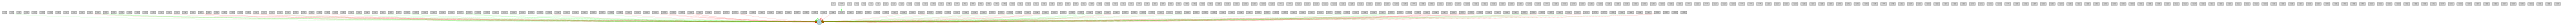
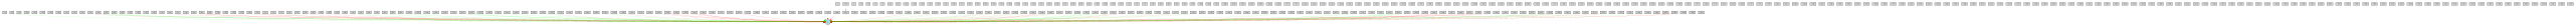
  digraph {
    fontname="Source Code Pro"
    node [fillcolor=lightgray fontname="Source Code Pro" fontsize=9 shape=box style=filled]
    edge [color=red fontname="Source Code Pro" style=solid]
    -1 [height=0.2 width=0.2]
    -2 [height=0.2 width=0.2]
    0 [fillcolor=lightblue height=0.2 shape=circle width=0.2]
    -3 [height=0.2 width=0.2]
    -4 [height=0.2 width=0.2]
    -5 [height=0.2 width=0.2]
    -6 [height=0.2 width=0.2]
    -7 [height=0.2 width=0.2]
    -8 [height=0.2 width=0.2]
    -9 [height=0.2 width=0.2]
    -10 [height=0.2 width=0.2]
    -11 [height=0.2 width=0.2]
    -12 [height=0.2 width=0.2]
    -13 [height=0.2 width=0.2]
    -14 [height=0.2 width=0.2]
    -15 [height=0.2 width=0.2]
    -16 [height=0.2 width=0.2]
    -17 [height=0.2 width=0.2]
    -18 [height=0.2 width=0.2]
    -19 [height=0.2 width=0.2]
    -20 [height=0.2 width=0.2]
    -21 [height=0.2 width=0.2]
    -22 [height=0.2 width=0.2]
    -23 [height=0.2 width=0.2]
    -24 [height=0.2 width=0.2]
    -25 [height=0.2 width=0.2]
    -26 [height=0.2 width=0.2]
    -27 [height=0.2 width=0.2]
    -28 [height=0.2 width=0.2]
    -29 [height=0.2 width=0.2]
    -30 [height=0.2 width=0.2]
    -31 [height=0.2 width=0.2]
    -32 [height=0.2 width=0.2]
    -33 [height=0.2 width=0.2]
    -34 [height=0.2 width=0.2]
    -35 [height=0.2 width=0.2]
    -36 [height=0.2 width=0.2]
    -37 [height=0.2 width=0.2]
    -38 [height=0.2 width=0.2]
    -39 [height=0.2 width=0.2]
    -40 [height=0.2 width=0.2]
    -41 [height=0.2 width=0.2]
    -42 [height=0.2 width=0.2]
    -43 [height=0.2 width=0.2]
    -44 [height=0.2 width=0.2]
    -45 [height=0.2 width=0.2]
    -46 [height=0.2 width=0.2]
    -47 [height=0.2 width=0.2]
    -48 [height=0.2 width=0.2]
    -49 [height=0.2 width=0.2]
    -50 [height=0.2 width=0.2]
    -51 [height=0.2 width=0.2]
    -52 [height=0.2 width=0.2]
    -53 [height=0.2 width=0.2]
    -54 [height=0.2 width=0.2]
    -55 [height=0.2 width=0.2]
    -56 [height=0.2 width=0.2]
    -57 [height=0.2 width=0.2]
    -58 [height=0.2 width=0.2]
    -59 [height=0.2 width=0.2]
    -60 [height=0.2 width=0.2]
    -61 [height=0.2 width=0.2]
    -62 [height=0.2 width=0.2]
    -63 [height=0.2 width=0.2]
    -64 [height=0.2 width=0.2]
    -65 [height=0.2 width=0.2]
    -66 [height=0.2 width=0.2]
    -67 [height=0.2 width=0.2]
    -68 [height=0.2 width=0.2]
    -69 [height=0.2 width=0.2]
    -70 [height=0.2 width=0.2]
    -71 [height=0.2 width=0.2]
    -72 [height=0.2 width=0.2]
    -73 [height=0.2 width=0.2]
    -74 [height=0.2 width=0.2]
    -75 [height=0.2 width=0.2]
    -76 [height=0.2 width=0.2]
    -77 [height=0.2 width=0.2]
    -78 [height=0.2 width=0.2]
    -79 [height=0.2 width=0.2]
    -80 [height=0.2 width=0.2]
    -81 [height=0.2 width=0.2]
    -82 [height=0.2 width=0.2]
    -83 [height=0.2 width=0.2]
    -84 [height=0.2 width=0.2]
    -85 [height=0.2 width=0.2]
    -86 [height=0.2 width=0.2]
    -87 [height=0.2 width=0.2]
    -88 [height=0.2 width=0.2]
    -89 [height=0.2 width=0.2]
    -90 [height=0.2 width=0.2]
    -91 [height=0.2 width=0.2]
    -92 [height=0.2 width=0.2]
    -93 [height=0.2 width=0.2]
    -94 [height=0.2 width=0.2]
    -95 [height=0.2 width=0.2]
    -96 [height=0.2 width=0.2]
    -97 [height=0.2 width=0.2]
    -98 [height=0.2 width=0.2]
    -99 [height=0.2 width=0.2]
    -100 [height=0.2 width=0.2]
    -101 [height=0.2 width=0.2]
    -102 [height=0.2 width=0.2]
    -103 [height=0.2 width=0.2]
    -104 [height=0.2 width=0.2]
    -105 [height=0.2 width=0.2]
    -106 [height=0.2 width=0.2]
    -107 [height=0.2 width=0.2]
    -108 [height=0.2 width=0.2]
    -109 [height=0.2 width=0.2]
    -110 [height=0.2 width=0.2]
    -111 [height=0.2 width=0.2]
    -112 [height=0.2 width=0.2]
    -113 [height=0.2 width=0.2]
    -114 [height=0.2 width=0.2]
    -115 [height=0.2 width=0.2]
    -116 [height=0.2 width=0.2]
    -117 [height=0.2 width=0.2]
    -118 [height=0.2 width=0.2]
    -119 [height=0.2 width=0.2]
    -120 [height=0.2 width=0.2]
    -121 [height=0.2 width=0.2]
    -122 [height=0.2 width=0.2]
    -123 [height=0.2 width=0.2]
    -124 [height=0.2 width=0.2]
    -125 [height=0.2 width=0.2]
    -126 [height=0.2 width=0.2]
    -127 [height=0.2 width=0.2]
    -128 [height=0.2 width=0.2]
    -129 [height=0.2 width=0.2]
    -130 [height=0.2 width=0.2]
    -131 [height=0.2 width=0.2]
    -132 [height=0.2 width=0.2]
    -133 [height=0.2 width=0.2]
    -134 [height=0.2 width=0.2]
    -135 [height=0.2 width=0.2]
    -136 [height=0.2 width=0.2]
    -137 [height=0.2 width=0.2]
    -138 [height=0.2 width=0.2]
    -139 [height=0.2 width=0.2]
    -140 [height=0.2 width=0.2]
    -141 [height=0.2 width=0.2]
    -142 [height=0.2 width=0.2]
    -143 [height=0.2 width=0.2]
    -144 [height=0.2 width=0.2]
    -145 [height=0.2 width=0.2]
    -146 [height=0.2 width=0.2]
    -147 [height=0.2 width=0.2]
    -148 [height=0.2 width=0.2]
    -149 [height=0.2 width=0.2]
    -150 [height=0.2 width=0.2]
    -151 [height=0.2 width=0.2]
    -152 [height=0.2 width=0.2]
    -153 [height=0.2 width=0.2]
    -154 [height=0.2 width=0.2]
    -155 [height=0.2 width=0.2]
    -156 [height=0.2 width=0.2]
    -157 [height=0.2 width=0.2]
    -158 [height=0.2 width=0.2]
    -159 [height=0.2 width=0.2]
    -160 [height=0.2 width=0.2]
    -161 [height=0.2 width=0.2]
    -162 [height=0.2 width=0.2]
    -163 [height=0.2 width=0.2]
    -164 [height=0.2 width=0.2]
    -165 [height=0.2 width=0.2]
    -166 [height=0.2 width=0.2]
    -167 [height=0.2 width=0.2]
    -168 [height=0.2 width=0.2]
    -169 [height=0.2 width=0.2]
    -170 [height=0.2 width=0.2]
    -171 [height=0.2 width=0.2]
    -172 [height=0.2 width=0.2]
    -173 [height=0.2 width=0.2]
    -174 [height=0.2 width=0.2]
    -175 [height=0.2 width=0.2]
    -176 [height=0.2 width=0.2]
    -177 [height=0.2 width=0.2]
    -178 [height=0.2 width=0.2]
    -179 [height=0.2 width=0.2]
    -180 [height=0.2 width=0.2]
    -181 [height=0.2 width=0.2]
    -182 [height=0.2 width=0.2]
    -183 [height=0.2 width=0.2]
    -184 [height=0.2 width=0.2]
    -185 [height=0.2 width=0.2]
    -186 [height=0.2 width=0.2]
    -187 [height=0.2 width=0.2]
    -188 [height=0.2 width=0.2]
    -189 [height=0.2 width=0.2]
    -190 [height=0.2 width=0.2]
    -191 [height=0.2 width=0.2]
    -192 [height=0.2 width=0.2]
    -193 [height=0.2 width=0.2]
    -194 [height=0.2 width=0.2]
    -195 [height=0.2 width=0.2]
    -196 [height=0.2 width=0.2]
    -197 [height=0.2 width=0.2]
    -198 [height=0.2 width=0.2]
    -199 [height=0.2 width=0.2]
    -200 [height=0.2 width=0.2]
    -201 [height=0.2 width=0.2]
    -202 [height=0.2 width=0.2]
    -203 [height=0.2 width=0.2]
    -204 [height=0.2 width=0.2]
    -205 [height=0.2 width=0.2]
    -206 [height=0.2 width=0.2]
    -207 [height=0.2 width=0.2]
    -208 [height=0.2 width=0.2]
    -209 [height=0.2 width=0.2]
    -210 [height=0.2 width=0.2]
    -211 [height=0.2 width=0.2]
    -212 [height=0.2 width=0.2]
    -213 [height=0.2 width=0.2]
    -214 [height=0.2 width=0.2]
    -215 [height=0.2 width=0.2]
    -216 [height=0.2 width=0.2]
    -217 [height=0.2 width=0.2]
    -218 [height=0.2 width=0.2]
    -219 [height=0.2 width=0.2]
    -220 [height=0.2 width=0.2]
    -221 [height=0.2 width=0.2]
    -222 [height=0.2 width=0.2]
    -223 [height=0.2 width=0.2]
    -224 [height=0.2 width=0.2]
    -225 [height=0.2 width=0.2]
    -226 [height=0.2 width=0.2]
    -227 [height=0.2 width=0.2]
    -228 [height=0.2 width=0.2]
    -229 [height=0.2 width=0.2]
    -230 [height=0.2 width=0.2]
    -231 [height=0.2 width=0.2]
    -232 [height=0.2 width=0.2]
    -233 [height=0.2 width=0.2]
    -234 [height=0.2 width=0.2]
    -235 [height=0.2 width=0.2]
    -236 [height=0.2 width=0.2]
    -237 [height=0.2 width=0.2]
    -238 [height=0.2 width=0.2]
    -239 [height=0.2 width=0.2]
    -240 [height=0.2 width=0.2]
    -241 [height=0.2 width=0.2]
    -242 [height=0.2 width=0.2]
    -243 [height=0.2 width=0.2]
    -244 [height=0.2 width=0.2]
    -245 [height=0.2 width=0.2]
    -246 [height=0.2 width=0.2]
    -247 [height=0.2 width=0.2]
    -248 [height=0.2 width=0.2]
    -249 [height=0.2 width=0.2]
    -250 [height=0.2 width=0.2]
    -251 [height=0.2 width=0.2]
    -252 [height=0.2 width=0.2]
    -253 [height=0.2 width=0.2]
    -254 [height=0.2 width=0.2]
    -255 [height=0.2 width=0.2]
    -256 [height=0.2 width=0.2]
    -257 [height=0.2 width=0.2]
    -258 [height=0.2 width=0.2]
    -259 [height=0.2 width=0.2]
    -260 [height=0.2 width=0.2]
    -261 [height=0.2 width=0.2]
    -262 [height=0.2 width=0.2]
    -263 [height=0.2 width=0.2]
    -264 [height=0.2 width=0.2]
    -265 [height=0.2 width=0.2]
    -266 [height=0.2 width=0.2]
    -267 [height=0.2 width=0.2]
    -268 [height=0.2 width=0.2]
    -269 [height=0.2 width=0.2]
    -270 [height=0.2 width=0.2]
    -271 [height=0.2 width=0.2]
    -272 [height=0.2 width=0.2]
    -273 [height=0.2 width=0.2]
    -274 [height=0.2 width=0.2]
    -275 [height=0.2 width=0.2]
    -276 [height=0.2 width=0.2]
    -277 [height=0.2 width=0.2]
    -278 [height=0.2 width=0.2]
    -279 [height=0.2 width=0.2]
    -280 [height=0.2 width=0.2]
    -281 [height=0.2 width=0.2]
    -282 [height=0.2 width=0.2]
    -283 [height=0.2 width=0.2]
    -284 [height=0.2 width=0.2]
    -285 [height=0.2 width=0.2]
    -286 [height=0.2 width=0.2]
    -287 [height=0.2 width=0.2]
    -288 [height=0.2 width=0.2]
    -289 [height=0.2 width=0.2]
    -290 [height=0.2 width=0.2]
    -291 [height=0.2 width=0.2]
    -292 [height=0.2 width=0.2]
    -293 [height=0.2 width=0.2]
    -294 [height=0.2 width=0.2]
    -295 [height=0.2 width=0.2]
    -296 [height=0.2 width=0.2]
    -297 [height=0.2 width=0.2]
    -298 [height=0.2 width=0.2]
    -299 [height=0.2 width=0.2]
    -300 [height=0.2 width=0.2]
    -301 [height=0.2 width=0.2]
    -302 [height=0.2 width=0.2]
    -303 [height=0.2 width=0.2]
    -304 [height=0.2 width=0.2]
    -305 [height=0.2 width=0.2]
    -306 [height=0.2 width=0.2]
    -307 [height=0.2 width=0.2]
    -308 [height=0.2 width=0.2]
    -309 [height=0.2 width=0.2]
    -310 [height=0.2 width=0.2]
    -311 [height=0.2 width=0.2]
    -312 [height=0.2 width=0.2]
    -313 [height=0.2 width=0.2]
    -314 [height=0.2 width=0.2]
    -315 [height=0.2 width=0.2]
    -316 [height=0.2 width=0.2]
    -317 [height=0.2 width=0.2]
    -318 [height=0.2 width=0.2]
    -319 [height=0.2 width=0.2]
    -320 [height=0.2 width=0.2]
    -321 [height=0.2 width=0.2]
    -322 [height=0.2 width=0.2]
    -323 [height=0.2 width=0.2]
    -324 [height=0.2 width=0.2]
    -325 [height=0.2 width=0.2]
    -326 [height=0.2 width=0.2]
    -327 [height=0.2 width=0.2]
    -328 [height=0.2 width=0.2]
    -329 [height=0.2 width=0.2]
    -330 [height=0.2 width=0.2]
    -331 [height=0.2 width=0.2]
    -332 [height=0.2 width=0.2]
    -333 [height=0.2 width=0.2]
    -334 [height=0.2 width=0.2]
    -335 [height=0.2 width=0.2]
    -336 [height=0.2 width=0.2]
    -337 [height=0.2 width=0.2]
    -338 [height=0.2 width=0.2]
    -339 [height=0.2 width=0.2]
    -340 [height=0.2 width=0.2]
    -341 [height=0.2 width=0.2]
    -342 [height=0.2 width=0.2]
    -343 [height=0.2 width=0.2]
    -344 [height=0.2 width=0.2]
    -345 [height=0.2 width=0.2]
    -346 [height=0.2 width=0.2]
    -347 [height=0.2 width=0.2]
    -348 [height=0.2 width=0.2]
    -349 [height=0.2 width=0.2]
    -350 [height=0.2 width=0.2]
    -351 [height=0.2 width=0.2]
    -352 [height=0.2 width=0.2]
    -353 [height=0.2 width=0.2]
    -354 [height=0.2 width=0.2]
    -355 [height=0.2 width=0.2]
    -356 [height=0.2 width=0.2]
    -357 [height=0.2 width=0.2]
    -358 [height=0.2 width=0.2]
+   -359 [height=0.2 width=0.2]
    -360 [height=0.2 width=0.2]
    -361 [height=0.2 width=0.2]
    -362 [height=0.2 width=0.2]
    -363 [height=0.2 width=0.2]
    -364 [height=0.2 width=0.2]
    -365 [height=0.2 width=0.2]
    -366 [height=0.2 width=0.2]
    -367 [height=0.2 width=0.2]
    -368 [height=0.2 width=0.2]
    -369 [height=0.2 width=0.2]
    -370 [height=0.2 width=0.2]
    -371 [height=0.2 width=0.2]
    -372 [height=0.2 width=0.2]
    -373 [height=0.2 width=0.2]
    -374 [height=0.2 width=0.2]
    -375 [height=0.2 width=0.2]
    -376 [height=0.2 width=0.2]
    -377 [height=0.2 width=0.2]
    -378 [height=0.2 width=0.2]
    -379 [height=0.2 width=0.2]
    -381 [height=0.2 width=0.2]
    -382 [height=0.2 width=0.2]
    -383 [height=0.2 width=0.2]
    -384 [height=0.2 width=0.2]
    -385 [height=0.2 width=0.2]
    -386 [height=0.2 width=0.2]
    -387 [height=0.2 width=0.2]
    -388 [height=0.2 width=0.2]
    -389 [height=0.2 width=0.2]
    -390 [height=0.2 width=0.2]
    -391 [height=0.2 width=0.2]
    -392 [height=0.2 width=0.2]
    -393 [height=0.2 width=0.2]
    -394 [height=0.2 width=0.2]
    -395 [height=0.2 width=0.2]
    -396 [height=0.2 width=0.2]
    -397 [height=0.2 width=0.2]
    -398 [height=0.2 width=0.2]
    -399 [height=0.2 width=0.2]
    -2 -> 0 [penwidth=0.26635916492564593]
    -5 -> 0 [color=green penwidth=0.38900847216021994]
    -8 -> 0 [penwidth=0.13587285216258388]
    -10 -> 0 [color=green penwidth=0.14477283696745027]
    -11 -> 0 [color=green penwidth=0.11923774880901414]
    -12 -> 0 [penwidth=0.12347983386248639]
    -14 -> 0 [color=green penwidth=0.124141086496647]
    -16 -> 0 [penwidth=0.18626310567037432]
    -17 -> 0 [penwidth=0.2312070535513422]
    -20 -> 0 [color=green penwidth=0.18711894173682878]
    -21 -> 0 [penwidth=0.15788990315828394]
    -22 -> 0 [penwidth=0.37447635093383347]
    -24 -> 0 [color=green penwidth=0.5108091601779172]
    -25 -> 0 [color=green penwidth=0.45329586859947857]
    -26 -> 0 [color=green penwidth=0.38190977344639265]
    -28 -> 0 [penwidth=0.13732165414475106]
    -29 -> 0 [penwidth=0.12112754295687475]
    -30 -> 0 [penwidth=0.2506363583957641]
    -31 -> 0 [color=green penwidth=0.19994166056769969]
    -32 -> 0 [penwidth=0.13377826812031085]
    -33 -> 0 [penwidth=0.20914444639278001]
    -36 -> 0 [penwidth=0.3783977488751782]
    -37 -> 0 [penwidth=0.17899309060112809]
    -38 -> 0 [color=green penwidth=0.17872701422667886]
    -39 -> 0 [penwidth=0.11580356759897584]
    -42 -> 0 [penwidth=0.8135802363699559]
    -48 -> 0 [penwidth=0.2792394421002429]
    -54 -> 0 [color=green penwidth=0.14303337262561672]
    -60 -> 0 [color=green penwidth=0.14476800786198907]
    -62 -> 0 [color=green penwidth=0.24230735064890926]
    -63 -> 0 [color=green penwidth=0.24961463275656537]
    -68 -> 0 [penwidth=0.34144676341922975]
    -69 -> 0 [penwidth=0.4145385245362502]
    -70 -> 0 [color=green penwidth=0.27208423128933024]
    -72 -> 0 [color=green penwidth=0.15482629712873422]
    -73 -> 0 [color=green penwidth=0.41334101438339754]
    -74 -> 0 [penwidth=0.21192552515506025]
    -75 -> 0 [penwidth=0.2132397988384294]
    -78 -> 0 [penwidth=0.34200686132152214]
    -81 -> 0 [penwidth=0.16346656144490052]
    -82 -> 0 [color=green penwidth=0.2884412935956755]
    -83 -> 0 [penwidth=0.4160514440605543]
    -85 -> 0 [penwidth=0.10418140535613783]
    -86 -> 0 [penwidth=0.1694064970669794]
    -87 -> 0 [color=green penwidth=0.5702627048862684]
    -88 -> 0 [penwidth=0.10239386802447326]
    -89 -> 0 [color=green penwidth=0.20319584656174344]
    -91 -> 0 [penwidth=0.2887166074794728]
    -92 -> 0 [color=green penwidth=0.4325709594602025]
    -95 -> 0 [color=green penwidth=0.10818600897455483]
    -97 -> 0 [color=green penwidth=0.10482898664993734]
    -101 -> 0 [color=green penwidth=0.5960802272405277]
    -102 -> 0 [color=green penwidth=0.14568975222572977]
    -104 -> 0 [penwidth=0.1976084216771034]
    -107 -> 0 [color=green penwidth=0.2630989050914354]
    -114 -> 0 [penwidth=0.26289067269457045]
    -116 -> 0 [penwidth=0.257247571004529]
    -117 -> 0 [color=green penwidth=0.5650005213836964]
    -119 -> 0 [color=green penwidth=0.5568722575594007]
    -120 -> 0 [color=green penwidth=0.11867892182099016]
    -123 -> 0 [color=green penwidth=0.22215731281704268]
    -124 -> 0 [penwidth=0.2041360845036794]
    -127 -> 0 [color=green penwidth=0.45521646011875283]
    -128 -> 0 [penwidth=0.14370887536940577]
    -129 -> 0 [penwidth=0.1037261203011301]
    -130 -> 0 [color=green penwidth=0.12277324217823214]
    -132 -> 0 [color=green penwidth=0.39029789272339654]
    -134 -> 0 [penwidth=0.32392027797652523]
    -136 -> 0 [penwidth=0.20896610666773566]
    -137 -> 0 [penwidth=0.290961445998243]
    -141 -> 0 [color=green penwidth=0.21928129748801006]
    -142 -> 0 [penwidth=0.11627853810946122]
    -143 -> 0 [penwidth=0.27108474273015304]
    -147 -> 0 [color=green penwidth=0.4474956141767038]
    -148 -> 0 [color=green penwidth=0.10341332608602233]
    -149 -> 0 [penwidth=0.4095997344302442]
    -150 -> 0 [color=green penwidth=0.270090412873101]
    -151 -> 0 [color=green penwidth=0.17118698814593516]
    -154 -> 0 [penwidth=0.3069969763939232]
    -155 -> 0 [penwidth=0.3761043798804241]
    -156 -> 0 [penwidth=0.5314245837761004]
    -159 -> 0 [color=green penwidth=0.20450461340641463]
    -162 -> 0 [penwidth=0.3567882340354295]
    -164 -> 0 [penwidth=0.7137487546445613]
    -167 -> 0 [penwidth=0.22265910951005552]
    -168 -> 0 [penwidth=0.17565418187953696]
    -171 -> 0 [penwidth=0.21089713408686672]
    -172 -> 0 [color=green penwidth=0.14582335283995518]
    -175 -> 0 [penwidth=0.506515272674707]
    -177 -> 0 [penwidth=0.12016892288394676]
    -180 -> 0 [penwidth=0.2837573230090909]
    -181 -> 0 [color=green penwidth=0.18339342242343717]
    -182 -> 0 [penwidth=0.19380134698711218]
    -183 -> 0 [color=green penwidth=0.10543104356048047]
    -184 -> 0 [penwidth=0.1390631780260757]
    -187 -> 0 [color=green penwidth=0.2107652409529775]
    -190 -> 0 [color=green penwidth=0.19097549426721483]
    -191 -> 0 [color=green penwidth=0.25422435884172645]
    -192 -> 0 [penwidth=0.31892946873801364]
    -194 -> 0 [penwidth=0.39209278230239797]
    -197 -> 0 [penwidth=0.22907975530414962]
    -201 -> 0 [color=green penwidth=0.10459080256106183]
    -202 -> 0 [color=green penwidth=0.14694099706846514]
    -203 -> 0 [penwidth=0.24185841471405492]
    -204 -> 0 [penwidth=0.16599163142932577]
    -205 -> 0 [color=green penwidth=0.2752183690305414]
    -207 -> 0 [color=green penwidth=0.3045076396827907]
    -209 -> 0 [penwidth=0.41212065911386686]
    -210 -> 0 [color=green penwidth=0.45381751102729684]
    -211 -> 0 [color=green penwidth=0.11711074625100382]
    -215 -> 0 [penwidth=0.32164769074896615]
    -216 -> 0 [color=green penwidth=0.37428896877934326]
    -219 -> 0 [penwidth=0.11391900451818625]
    -223 -> 0 [penwidth=0.16327947495399098]
    -226 -> 0 [color=green penwidth=0.29616085218691235]
    -228 -> 0 [color=green penwidth=0.42312853601351796]
    -230 -> 0 [penwidth=0.37902639151859296]
    -231 -> 0 [color=green penwidth=0.3284441791904487]
    -232 -> 0 [penwidth=0.22092725057307216]
    -234 -> 0 [penwidth=0.3394709749107152]
    -235 -> 0 [color=green penwidth=0.32715331952613697]
    -241 -> -197 [color=green penwidth=0.3611337296480165]
    -244 -> 0 [color=green penwidth=0.20436621804358707]
    -249 -> 0 [penwidth=0.5074728257193215]
    -250 -> 0 [penwidth=0.48842505093232313]
    -251 -> 0 [color=green penwidth=0.4108850239024232]
    -253 -> 0 [color=green penwidth=0.18695902973466788]
    -256 -> 0 [color=green penwidth=0.13543519260139442]
    -257 -> 0 [color=green penwidth=0.41166614221947806]
    -258 -> 0 [color=green penwidth=0.6279314254025787]
    -259 -> 0 [color=green penwidth=0.15005912365757124]
    -261 -> 0 [color=green penwidth=0.5339339216378607]
    -262 -> 0 [penwidth=0.49367590975216713]
    -267 -> 0 [color=green penwidth=0.29232895265265535]
    -268 -> 0 [penwidth=0.268828338770586]
    -269 -> 0 [penwidth=0.18192474408187265]
    -275 -> 0 [color=green penwidth=0.35300096632238576]
    -276 -> 0 [color=green penwidth=0.11727658124984408]
    -277 -> 0 [penwidth=0.34753803002314465]
    -279 -> 0 [penwidth=0.15655096510034033]
    -280 -> 0 [color=green penwidth=0.38435417857693777]
    -281 -> 0 [color=green penwidth=0.12165903263464817]
    -283 -> 0 [penwidth=0.28429353056979945]
    -289 -> 0 [penwidth=0.13434931876536754]
    -290 -> 0 [penwidth=0.147271624827363]
    -291 -> 0 [penwidth=0.224672860334792]
    -294 -> 0 [color=green penwidth=0.20076838673283307]
    -297 -> 0 [penwidth=0.18695413164172248]
    -299 -> 0 [color=green penwidth=0.1612800550298153]
    -301 -> 0 [penwidth=0.10609380503421516]
    -302 -> 0 [color=green penwidth=0.33353723143279146]
    -303 -> 0 [penwidth=0.24446548426948478]
    -304 -> 0 [color=green penwidth=0.3071660723131185]
    -305 -> 0 [color=green penwidth=0.27637974738058935]
    -311 -> 0 [penwidth=0.13010156655853733]
    -315 -> 0 [penwidth=0.24525683557455458]
    -317 -> 0 [color=green penwidth=0.11177723262099509]
    -324 -> 0 [color=green penwidth=0.1874443763961624]
    -325 -> 0 [color=green penwidth=0.5316997962791047]
    -327 -> 0 [penwidth=0.15051717304152573]
    -328 -> 0 [penwidth=0.2800575172074051]
    -329 -> 0 [color=green penwidth=0.2683132071307369]
    -331 -> 0 [color=green penwidth=0.4118857791651166]
    -332 -> 0 [color=green penwidth=0.5948073851692934]
    -333 -> 0 [color=green penwidth=0.3287721925660921]
    -334 -> 0 [penwidth=0.2826776280492739]
    -342 -> 0 [penwidth=0.144972576067453]
    -344 -> 0 [penwidth=0.37898060259489474]
    -346 -> 0 [penwidth=0.37597194473309825]
    -347 -> 0 [penwidth=0.28290894265525546]
    -348 -> 0 [color=green penwidth=0.2173292072795056]
    -351 -> 0 [penwidth=0.4638574865545414]
    -352 -> 0 [penwidth=0.35631404715097725]
    -354 -> 0 [penwidth=0.4269822039496507]
    -356 -> 0 [color=green penwidth=0.12160078533880944]
    -357 -> 0 [color=green penwidth=0.18282218739492162]
+   -359 -> 0 [color=green penwidth=0.2860269314031717]
    -360 -> 0 [penwidth=0.26612524033923757]
    -361 -> 0 [penwidth=0.2823937447514878]
    -362 -> 0 [color=green penwidth=0.38990683792494385]
    -364 -> 0 [color=green penwidth=0.4304708516382555]
    -365 -> 0 [penwidth=0.4407128557768418]
    -367 -> 0 [penwidth=0.1783387385011284]
    -369 -> 0 [color=green penwidth=0.2665000608482277]
    -370 -> 0 [color=green penwidth=0.44176918120481024]
    -371 -> 0 [penwidth=0.18470681384029644]
    -373 -> 0 [penwidth=0.4201033192150627]
    -376 -> 0 [color=green penwidth=0.26867979372768025]
    -377 -> 0 [penwidth=0.14437826824623118]
    -381 -> 0 [penwidth=0.13641533913427245]
    -382 -> 0 [penwidth=0.15898829816481155]
    -383 -> 0 [color=green penwidth=0.33995110081301305]
    -388 -> 0 [color=green penwidth=0.14306372335949424]
    -391 -> 0 [penwidth=0.2920463182721079]
    -394 -> 0 [penwidth=0.5987250917743799]
    -395 -> 0 [penwidth=0.13529560649122038]
    -398 -> 0 [penwidth=0.2607882781259698]
    -399 -> 0 [color=green penwidth=0.1264828713684439]
  }
